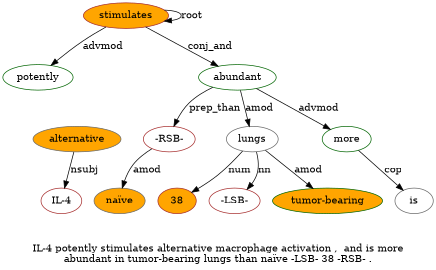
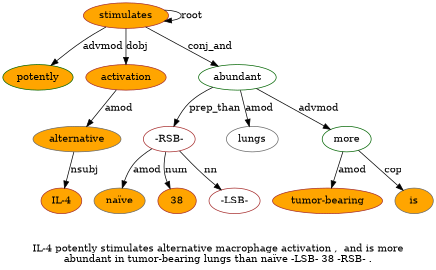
  digraph {
    label="IL-4 potently stimulates alternative macrophage activation ,  and is more\nabundant in tumor-bearing lungs than naïve -LSB- 38 -RSB- ."
    node [color=brown fillcolor=white style=filled]
    n1 [fillcolor=orange label=stimulates]
-   n2 [color=darkgreen label=potently]
+   n2 [color=darkgreen fillcolor=orange label=potently]
+   n3 [fillcolor=orange label=activation]
    n4 [color=darkgreen label=abundant]
-   n5 [label="IL-4"]
+   n5 [fillcolor=orange label="IL-4"]
    n6 [color=gray40 fillcolor=orange label=alternative]
    n7 [color=darkgreen label=more]
    n8 [color=gray40 label=lungs]
    n9 [label="-RSB-"]
-   n10 [color=gray40 label=is]
-   n11 [color=darkgreen fillcolor=orange label="tumor-bearing"]
+   n10 [color=gray40 fillcolor=orange label=is]
+   n11 [fillcolor=orange label="tumor-bearing"]
    n12 [color=gray40 fillcolor=orange label="naïve"]
    n13 [label="-LSB-"]
    n14 [fillcolor=orange label=38]
    n1 -> n1 [label=root]
    n1 -> n2 [label=advmod]
+   n1 -> n3 [label=dobj]
    n1 -> n4 [label=conj_and]
+   n3 -> n6 [label=amod]
    n4 -> n7 [label=advmod]
    n4 -> n8 [label=amod]
    n4 -> n9 [label=prep_than]
    n6 -> n5 [label=nsubj]
    n7 -> n10 [label=cop]
-   n8 -> n11 [label=amod]
+   n7 -> n11 [label=amod]
    n9 -> n12 [label=amod]
-   n8 -> n13 [label=nn]
-   n8 -> n14 [label=num]
+   n9 -> n13 [label=nn]
+   n9 -> n14 [label=num]
  }
